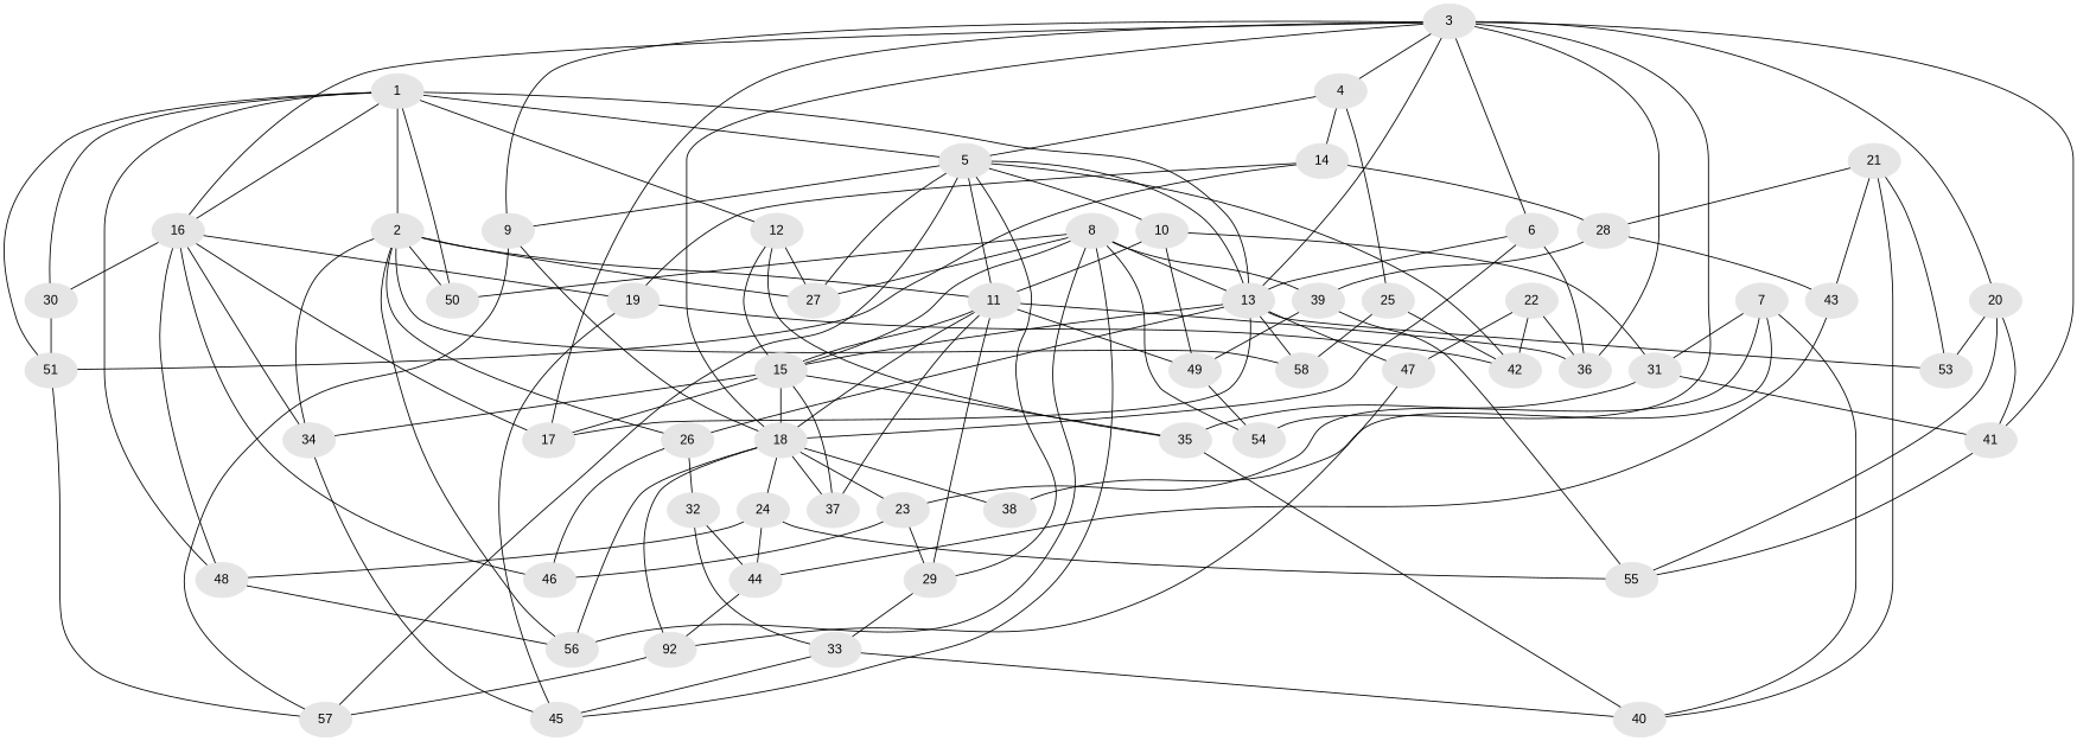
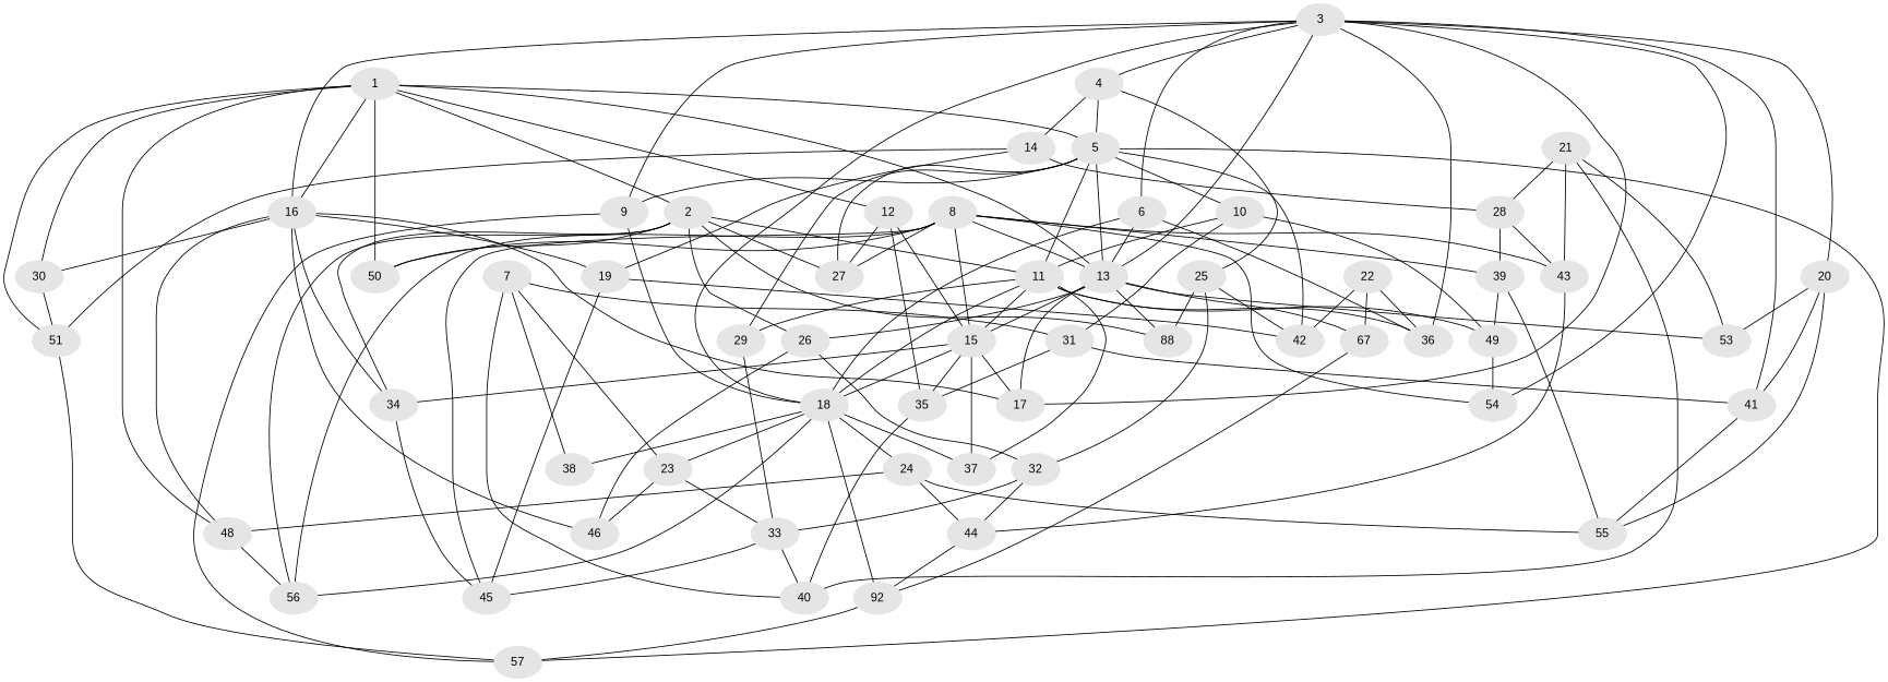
  graph {
    fontname="Liberation Sans"
    node [color=gray90 fontname="Liberation Sans" style=filled]
    edge [fontname="Liberation Sans" weight=1.0]
    1
    2
    5
    12
    13
    16
    30
    48
    50
    51
    11
    26
    27
    34
    56
-   58
+   58 [label=88]
    9
    10
    29
    42
    57
    15
    35
    17
-   47
+   47 [label=67]
    53
    19
    46
    22
    36
    18
    49
    37
    32
    45
    3
    4
    6
    20
    41
    54
    14
    25
    38
    23
    24
    n47 [label=92]
    55
    28
    31
    33
    7
    40
    8
    39
    43
    44
    21
    1 -- 2 [weight=2.0]
    1 -- 5
    1 -- 12
    1 -- 13
    1 -- 16
    1 -- 30 [weight=2.0]
    1 -- 48
    1 -- 50
    1 -- 51
    2 -- 50
    2 -- 11
    2 -- 26
    2 -- 27
    2 -- 34
    2 -- 56
    2 -- 58 [weight=2.0]
    5 -- 13
    5 -- 11 [weight=2.0]
    5 -- 27
    5 -- 9
    5 -- 10
    5 -- 29
    5 -- 42
    5 -- 57
    12 -- 27
    12 -- 15
    12 -- 35
    13 -- 26
    13 -- 58
    13 -- 15
    13 -- 17
    13 -- 47
    13 -- 53 [weight=2.0]
    16 -- 30
    16 -- 48
    16 -- 34
    16 -- 17
    16 -- 19
    16 -- 46 [weight=2.0]
    30 -- 51
    48 -- 56
    51 -- 57
    11 -- 29
    11 -- 15
    11 -- 36
    11 -- 18
    11 -- 49
    11 -- 37
    26 -- 46
    26 -- 32
    34 -- 45
    9 -- 57
    9 -- 18
    10 -- 11
    10 -- 49
    10 -- 31
    29 -- 33
    15 -- 34
    15 -- 35
    15 -- 17
    15 -- 18 [weight=2.0]
    15 -- 37
    35 -- 40
    47 -- n47
    19 -- 42
    19 -- 45
    22 -- 42
    22 -- 47
    22 -- 36
    18 -- 56
    18 -- 37
    18 -- 38
    18 -- 23
    18 -- 24
    18 -- n47
    49 -- 54
    32 -- 33
    32 -- 44
    3 -- 13
    3 -- 16
    3 -- 9
    3 -- 17
    3 -- 36
    3 -- 18
    3 -- 4
    3 -- 6
    3 -- 20
    3 -- 41
    3 -- 54 [weight=2.0]
    4 -- 5
    4 -- 14
    4 -- 25
    6 -- 13
    6 -- 36
    6 -- 18
    20 -- 53
    20 -- 41
    20 -- 55
    41 -- 55
    14 -- 51
    14 -- 19
    14 -- 28
    25 -- 58
    25 -- 42
-   23 -- 29
+   25 -- 32
+   23 -- 33
    23 -- 46
    24 -- 48
    24 -- 55
    24 -- 44
    n47 -- 57
    28 -- 39
    28 -- 43
    31 -- 35
    31 -- 41
    33 -- 45
    33 -- 40
    7 -- 38
    7 -- 23
    7 -- 31
    7 -- 40
    8 -- 13
    8 -- 50 [weight=2.0]
    8 -- 27
    8 -- 56
    8 -- 15
    8 -- 45
    8 -- 54
    8 -- 39
+   8 -- 43
    39 -- 49
    39 -- 55
    43 -- 44
    44 -- n47
    21 -- 53
    21 -- 28
    21 -- 40
    21 -- 43
  }
